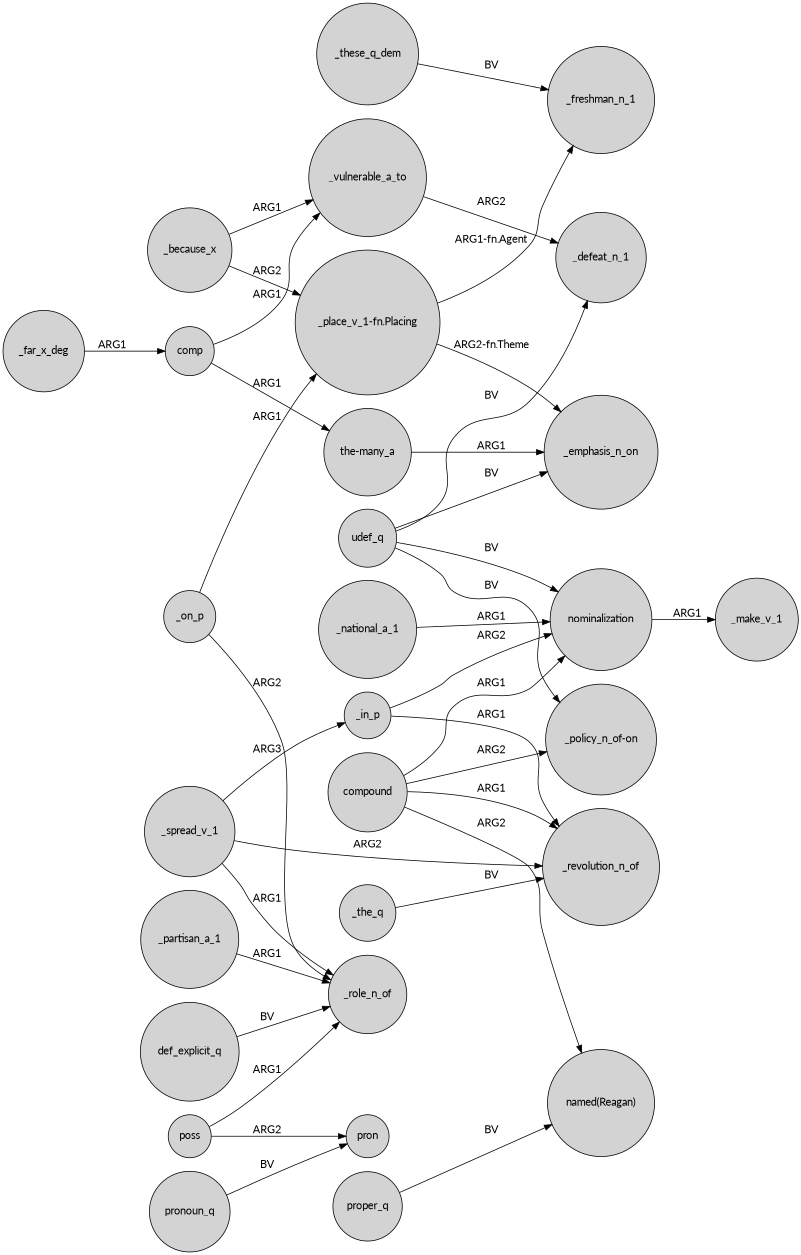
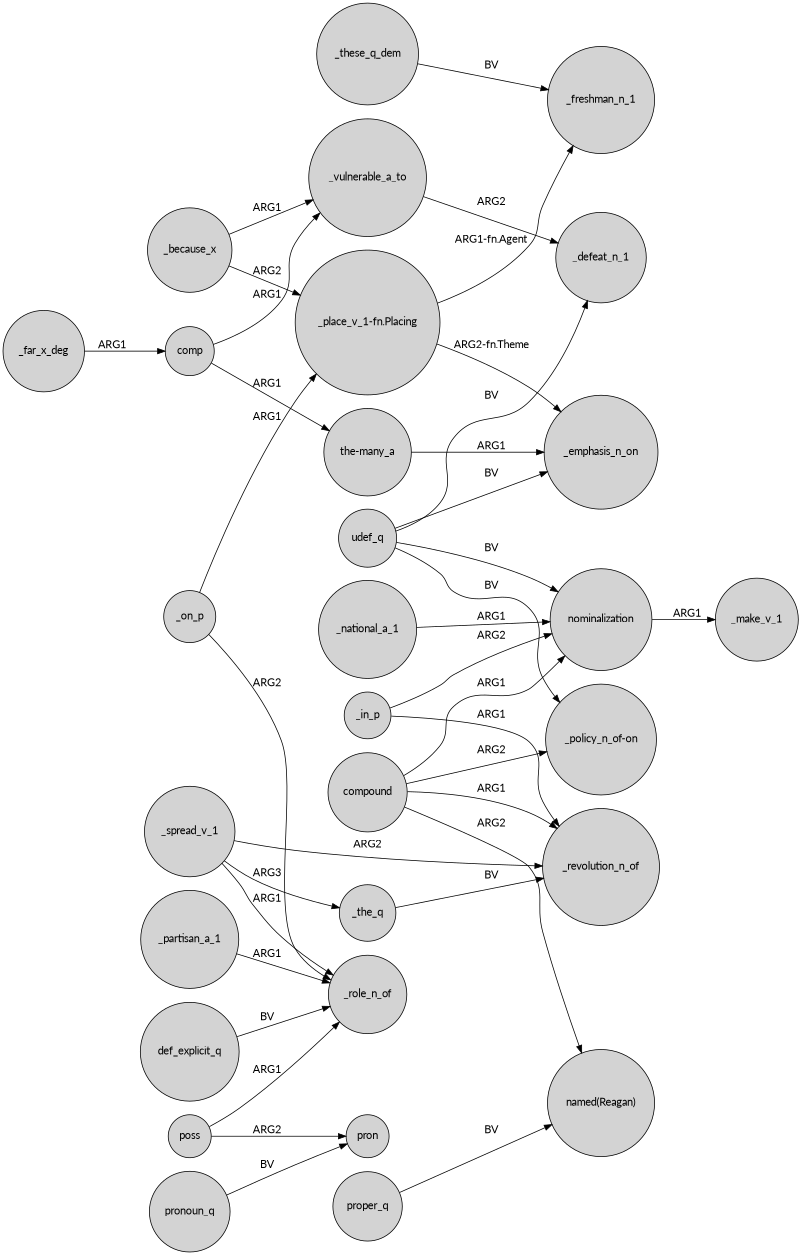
  digraph {
    fontname=Lato
    rankdir=LR
    node [fontname=Lato shape=circle style=filled]
    edge [fontname=Lato]
    "_place_v_1-fn.Placing"
    _emphasis_n_on
    _freshman_n_1
    _these_q_dem
    poss
    pron
    _role_n_of
    n8 [label="the-many_a"]
    compound
    "_policy_n_of-on"
    _revolution_n_of
    nominalization
    "named(Reagan)"
    _make_v_1
    _spread_v_1
    _in_p
    _vulnerable_a_to
    _defeat_n_1
    udef_q
    comp
    _partisan_a_1
    _on_p
    pronoun_q
    _the_q
    _because_x
    proper_q
    _far_x_deg
    def_explicit_q
    _national_a_1
    "_place_v_1-fn.Placing" -> _emphasis_n_on [label="ARG2-fn.Theme"]
    "_place_v_1-fn.Placing" -> _freshman_n_1 [label="ARG1-fn.Agent"]
    _these_q_dem -> _freshman_n_1 [label=BV]
    poss -> pron [label=ARG2]
    poss -> _role_n_of [label=ARG1]
    n8 -> _emphasis_n_on [label=ARG1]
    compound -> "_policy_n_of-on" [label=ARG2]
    compound -> _revolution_n_of [label=ARG1]
    compound -> nominalization [label=ARG1]
    compound -> "named(Reagan)" [label=ARG2]
    nominalization -> _make_v_1 [label=ARG1]
    _spread_v_1 -> _role_n_of [label=ARG1]
    _spread_v_1 -> _revolution_n_of [label=ARG2]
-   _spread_v_1 -> _in_p [label=ARG3]
+   _spread_v_1 -> _the_q [label=ARG3]
    _in_p -> _revolution_n_of [label=ARG1]
    _in_p -> nominalization [label=ARG2]
    _vulnerable_a_to -> _defeat_n_1 [label=ARG2]
    udef_q -> _emphasis_n_on [label=BV]
    udef_q -> "_policy_n_of-on" [label=BV]
    udef_q -> nominalization [label=BV]
    udef_q -> _defeat_n_1 [label=BV]
    comp -> n8 [label=ARG1]
    comp -> _vulnerable_a_to [label=ARG1]
    _partisan_a_1 -> _role_n_of [label=ARG1]
    _on_p -> "_place_v_1-fn.Placing" [label=ARG1]
    _on_p -> _role_n_of [label=ARG2]
    pronoun_q -> pron [label=BV]
    _the_q -> _revolution_n_of [label=BV]
    _because_x -> "_place_v_1-fn.Placing" [label=ARG2]
    _because_x -> _vulnerable_a_to [label=ARG1]
    proper_q -> "named(Reagan)" [label=BV]
    _far_x_deg -> comp [label=ARG1]
    def_explicit_q -> _role_n_of [label=BV]
    _national_a_1 -> nominalization [label=ARG1]
  }
